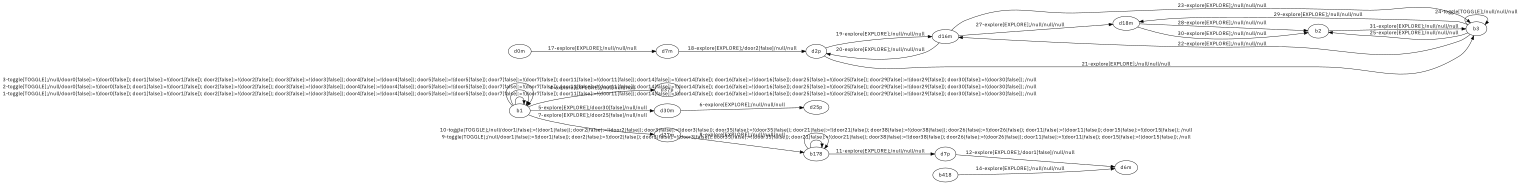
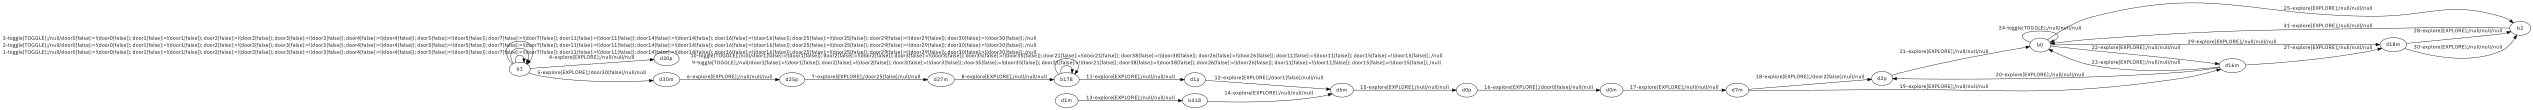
  digraph {
    fontname="IBM Plex Sans"
    rankdir=LR
    node [fontname="IBM Plex Sans"]
    edge [fontname="IBM Plex Sans"]
    b1
-   d30p [label=d37p]
+   d30p
    d30m
    d25p
    n5 [label=d27m]
    n6 [label=b178]
-   d1p [label=d7p]
+   d1p
    d6m
    n9 [label=b418]
+   d1m
+   d0p
    d0m
    n13 [label=d7m]
    d2p
    d16m
-   b3
+   b3 [label=b0]
    d18m
    b2
    b1 -> b1 [label="1-toggle[TOGGLE];/null/door0[false]:=!(door0[false]); door1[false]:=!(door1[false]); door2[false]:=!(door2[false]); door3[false]:=!(door3[false]); door4[false]:=!(door4[false]); door5[false]:=!(door5[false]); door7[false]:=!(door7[false]); door11[false]:=!(door11[false]); door14[false]:=!(door14[false]); door16[false]:=!(door16[false]); door25[false]:=!(door25[false]); door29[false]:=!(door29[false]); door30[false]:=!(door30[false]); /null"]
    b1 -> b1 [label="2-toggle[TOGGLE];/null/door0[false]:=!(door0[false]); door1[false]:=!(door1[false]); door2[false]:=!(door2[false]); door3[false]:=!(door3[false]); door4[false]:=!(door4[false]); door5[false]:=!(door5[false]); door7[false]:=!(door7[false]); door11[false]:=!(door11[false]); door14[false]:=!(door14[false]); door16[false]:=!(door16[false]); door25[false]:=!(door25[false]); door29[false]:=!(door29[false]); door30[false]:=!(door30[false]); /null"]
    b1 -> b1 [label="3-toggle[TOGGLE];/null/door0[false]:=!(door0[false]); door1[false]:=!(door1[false]); door2[false]:=!(door2[false]); door3[false]:=!(door3[false]); door4[false]:=!(door4[false]); door5[false]:=!(door5[false]); door7[false]:=!(door7[false]); door11[false]:=!(door11[false]); door14[false]:=!(door14[false]); door16[false]:=!(door16[false]); door25[false]:=!(door25[false]); door29[false]:=!(door29[false]); door30[false]:=!(door30[false]); /null"]
    b1 -> d30p [label="4-explore[EXPLORE];/null/null/null"]
    b1 -> d30m [label="5-explore[EXPLORE];/door30[false]/null/null"]
    d30m -> d25p [label="6-explore[EXPLORE];/null/null/null"]
-   b1 -> n5 [label="7-explore[EXPLORE];/door25[false]/null/null"]
+   d25p -> n5 [label="7-explore[EXPLORE];/door25[false]/null/null"]
    n5 -> n6 [label="8-explore[EXPLORE];/null/null/null"]
    n6 -> n6 [label="9-toggle[TOGGLE];/null/door1[false]:=!(door1[false]); door2[false]:=!(door2[false]); door3[false]:=!(door3[false]); door35[false]:=!(door35[false]); door21[false]:=!(door21[false]); door38[false]:=!(door38[false]); door26[false]:=!(door26[false]); door11[false]:=!(door11[false]); door15[false]:=!(door15[false]); /null"]
    n6 -> n6 [label="10-toggle[TOGGLE];/null/door1[false]:=!(door1[false]); door2[false]:=!(door2[false]); door3[false]:=!(door3[false]); door35[false]:=!(door35[false]); door21[false]:=!(door21[false]); door38[false]:=!(door38[false]); door26[false]:=!(door26[false]); door11[false]:=!(door11[false]); door15[false]:=!(door15[false]); /null"]
    n6 -> d1p [label="11-explore[EXPLORE];/null/null/null"]
    d1p -> d6m [label="12-explore[EXPLORE];/door1[false]/null/null"]
+   d6m -> d0p [label="15-explore[EXPLORE];/null/null/null"]
    n9 -> d6m [label="14-explore[EXPLORE];/null/null/null"]
+   d1m -> n9 [label="13-explore[EXPLORE];/null/null/null"]
+   d0p -> d0m [label="16-explore[EXPLORE];/door0[false]/null/null"]
    d0m -> n13 [label="17-explore[EXPLORE];/null/null/null"]
    n13 -> d2p [label="18-explore[EXPLORE];/door2[false]/null/null"]
-   d2p -> d16m [label="19-explore[EXPLORE];/null/null/null"]
+   n13 -> d16m [label="19-explore[EXPLORE];/null/null/null"]
    d2p -> b3 [label="21-explore[EXPLORE];/null/null/null"]
    d16m -> d2p [label="20-explore[EXPLORE];/null/null/null"]
    d16m -> b3 [label="23-explore[EXPLORE];/null/null/null"]
    d16m -> d18m [label="27-explore[EXPLORE];/null/null/null"]
    b3 -> d16m [label="22-explore[EXPLORE];/null/null/null"]
    b3 -> b3 [label="24-toggle[TOGGLE];/null/null/null"]
    b3 -> d18m [label="29-explore[EXPLORE];/null/null/null"]
    b3 -> b2 [label="25-explore[EXPLORE];/null/null/null"]
    d18m -> b2 [label="28-explore[EXPLORE];/null/null/null"]
    d18m -> b2 [label="30-explore[EXPLORE];/null/null/null"]
    b2 -> b3 [label="31-explore[EXPLORE];/null/null/null"]
  }
